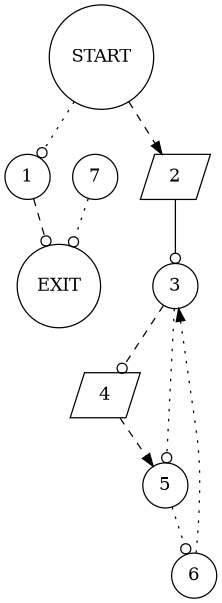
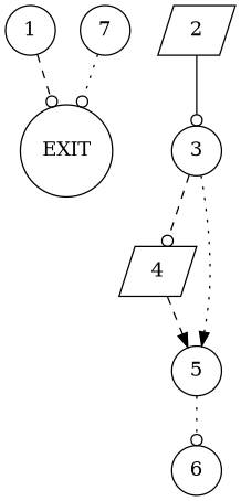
  digraph {
    node [shape=circle]
    edge [arrowhead=odot style=dotted]
-   n1 [label=START]
    1
    2 [shape=parallelogram]
    n4 [label=EXIT]
    3
    4 [shape=parallelogram]
    5
    6
    7
-   n1 -> 1
-   n1 -> 2 [arrowhead=normal style=dashed]
    1 -> n4 [style=dashed]
    2 -> 3 [style=solid]
    3 -> 4 [style=dashed]
-   3 -> 5
+   3 -> 5 [arrowhead=normal]
    4 -> 5 [arrowhead=normal style=dashed]
    5 -> 6
-   6 -> 3 [arrowhead=normal]
    7 -> n4
  }
